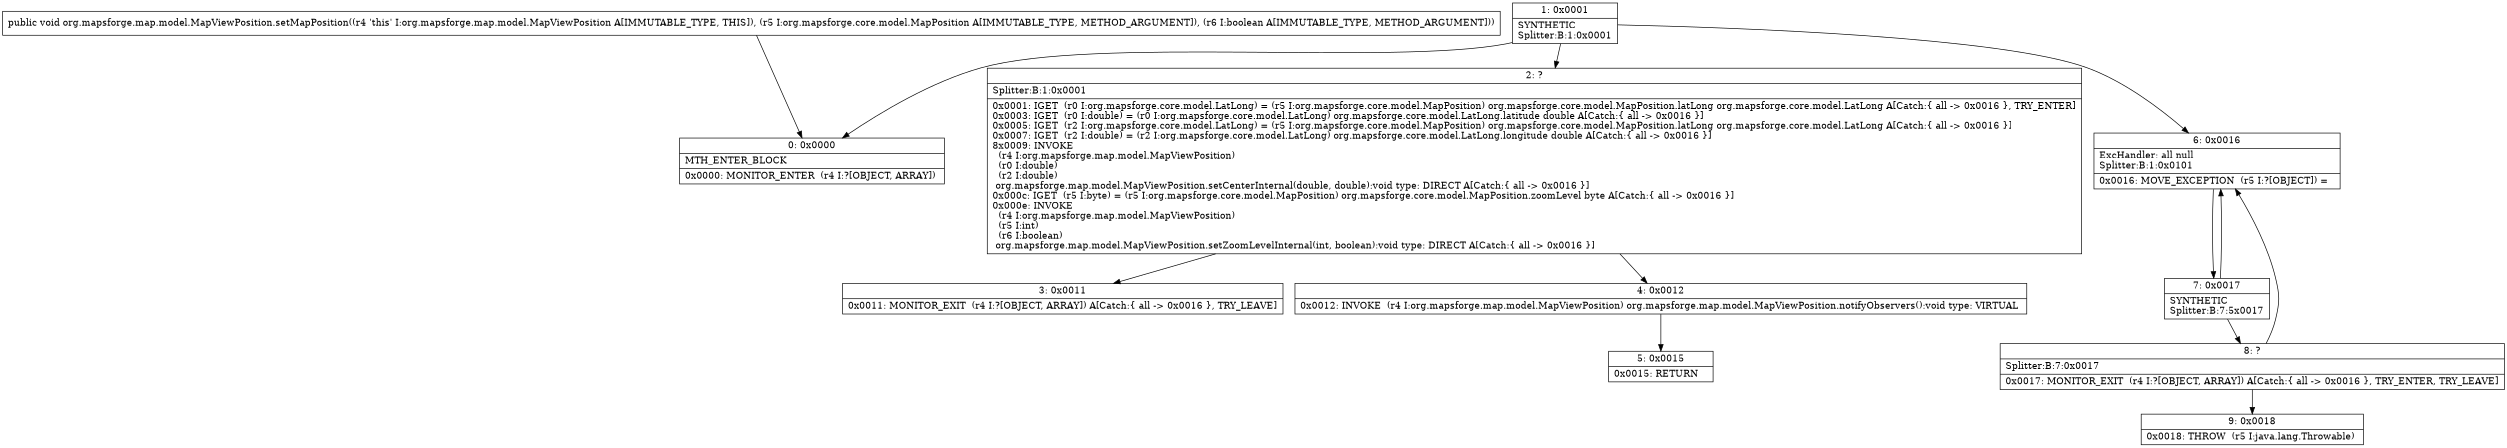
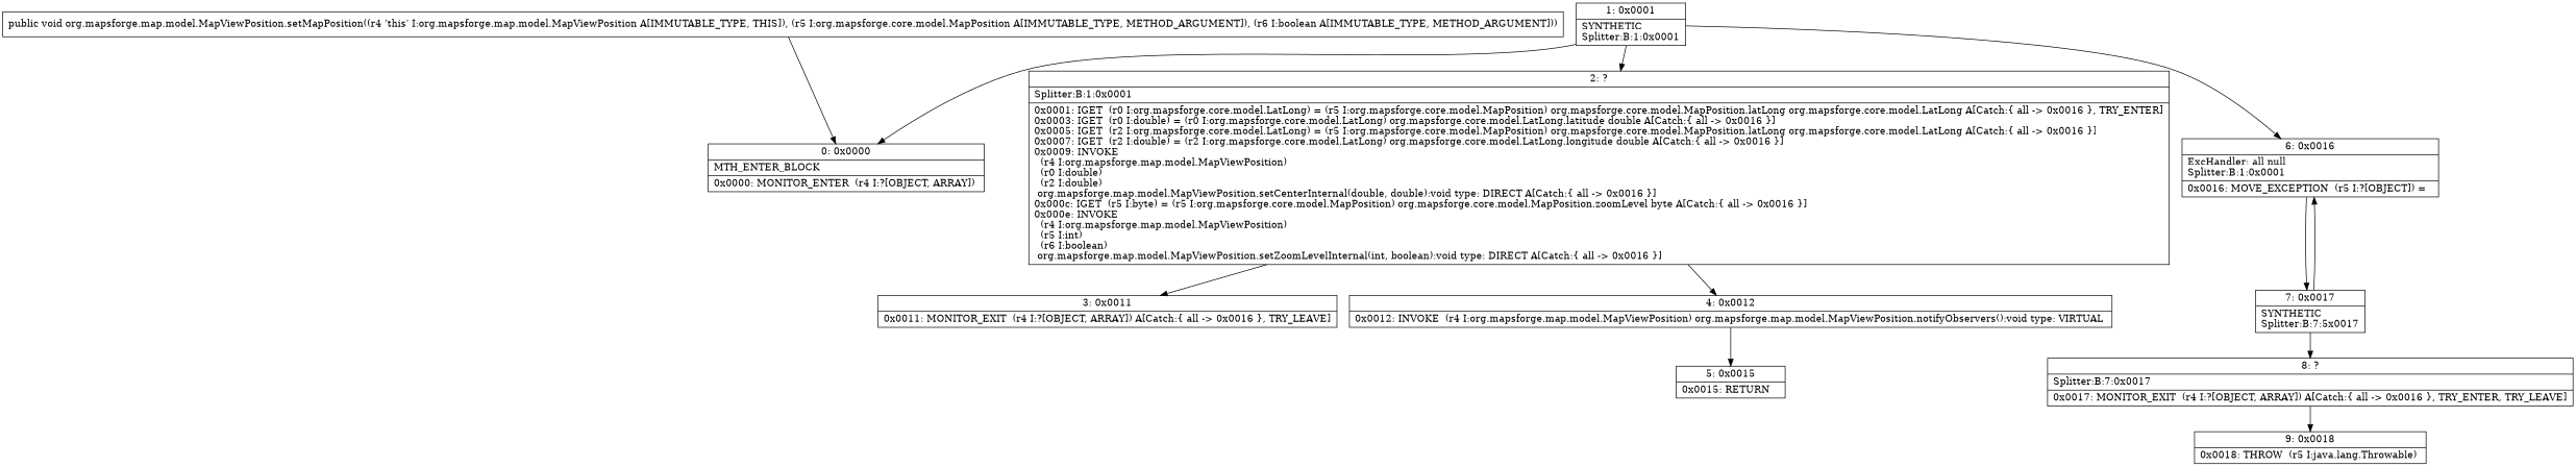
  digraph {
    node [shape=record]
    n1 [label="{0\:\ 0x0000|MTH_ENTER_BLOCK\l|0x0000: MONITOR_ENTER  (r4 I:?[OBJECT, ARRAY]) \l}"]
    n2 [label="{1\:\ 0x0001|SYNTHETIC\lSplitter:B:1:0x0001\l}"]
-   n3 [label="{2\:\ ?|Splitter:B:1:0x0001\l|0x0001: IGET  (r0 I:org.mapsforge.core.model.LatLong) = (r5 I:org.mapsforge.core.model.MapPosition) org.mapsforge.core.model.MapPosition.latLong org.mapsforge.core.model.LatLong A[Catch:\{ all \-\> 0x0016 \}, TRY_ENTER]\l0x0003: IGET  (r0 I:double) = (r0 I:org.mapsforge.core.model.LatLong) org.mapsforge.core.model.LatLong.latitude double A[Catch:\{ all \-\> 0x0016 \}]\l0x0005: IGET  (r2 I:org.mapsforge.core.model.LatLong) = (r5 I:org.mapsforge.core.model.MapPosition) org.mapsforge.core.model.MapPosition.latLong org.mapsforge.core.model.LatLong A[Catch:\{ all \-\> 0x0016 \}]\l0x0007: IGET  (r2 I:double) = (r2 I:org.mapsforge.core.model.LatLong) org.mapsforge.core.model.LatLong.longitude double A[Catch:\{ all \-\> 0x0016 \}]\l8x0009: INVOKE  \l  (r4 I:org.mapsforge.map.model.MapViewPosition)\l  (r0 I:double)\l  (r2 I:double)\l org.mapsforge.map.model.MapViewPosition.setCenterInternal(double, double):void type: DIRECT A[Catch:\{ all \-\> 0x0016 \}]\l0x000c: IGET  (r5 I:byte) = (r5 I:org.mapsforge.core.model.MapPosition) org.mapsforge.core.model.MapPosition.zoomLevel byte A[Catch:\{ all \-\> 0x0016 \}]\l0x000e: INVOKE  \l  (r4 I:org.mapsforge.map.model.MapViewPosition)\l  (r5 I:int)\l  (r6 I:boolean)\l org.mapsforge.map.model.MapViewPosition.setZoomLevelInternal(int, boolean):void type: DIRECT A[Catch:\{ all \-\> 0x0016 \}]\l}"]
-   n4 [label="{6\:\ 0x0016|ExcHandler: all null\lSplitter:B:1:0x0101\l|0x0016: MOVE_EXCEPTION  (r5 I:?[OBJECT]) =  \l}"]
+   n3 [label="{2\:\ ?|Splitter:B:1:0x0001\l|0x0001: IGET  (r0 I:org.mapsforge.core.model.LatLong) = (r5 I:org.mapsforge.core.model.MapPosition) org.mapsforge.core.model.MapPosition.latLong org.mapsforge.core.model.LatLong A[Catch:\{ all \-\> 0x0016 \}, TRY_ENTER]\l0x0003: IGET  (r0 I:double) = (r0 I:org.mapsforge.core.model.LatLong) org.mapsforge.core.model.LatLong.latitude double A[Catch:\{ all \-\> 0x0016 \}]\l0x0005: IGET  (r2 I:org.mapsforge.core.model.LatLong) = (r5 I:org.mapsforge.core.model.MapPosition) org.mapsforge.core.model.MapPosition.latLong org.mapsforge.core.model.LatLong A[Catch:\{ all \-\> 0x0016 \}]\l0x0007: IGET  (r2 I:double) = (r2 I:org.mapsforge.core.model.LatLong) org.mapsforge.core.model.LatLong.longitude double A[Catch:\{ all \-\> 0x0016 \}]\l0x0009: INVOKE  \l  (r4 I:org.mapsforge.map.model.MapViewPosition)\l  (r0 I:double)\l  (r2 I:double)\l org.mapsforge.map.model.MapViewPosition.setCenterInternal(double, double):void type: DIRECT A[Catch:\{ all \-\> 0x0016 \}]\l0x000c: IGET  (r5 I:byte) = (r5 I:org.mapsforge.core.model.MapPosition) org.mapsforge.core.model.MapPosition.zoomLevel byte A[Catch:\{ all \-\> 0x0016 \}]\l0x000e: INVOKE  \l  (r4 I:org.mapsforge.map.model.MapViewPosition)\l  (r5 I:int)\l  (r6 I:boolean)\l org.mapsforge.map.model.MapViewPosition.setZoomLevelInternal(int, boolean):void type: DIRECT A[Catch:\{ all \-\> 0x0016 \}]\l}"]
+   n4 [label="{6\:\ 0x0016|ExcHandler: all null\lSplitter:B:1:0x0001\l|0x0016: MOVE_EXCEPTION  (r5 I:?[OBJECT]) =  \l}"]
    n5 [label="{3\:\ 0x0011|0x0011: MONITOR_EXIT  (r4 I:?[OBJECT, ARRAY]) A[Catch:\{ all \-\> 0x0016 \}, TRY_LEAVE]\l}"]
    n6 [label="{4\:\ 0x0012|0x0012: INVOKE  (r4 I:org.mapsforge.map.model.MapViewPosition) org.mapsforge.map.model.MapViewPosition.notifyObservers():void type: VIRTUAL \l}"]
    n7 [label="{7\:\ 0x0017|SYNTHETIC\lSplitter:B:7:5x0017\l}"]
    n8 [label="{5\:\ 0x0015|0x0015: RETURN   \l}"]
    n9 [label="{8\:\ ?|Splitter:B:7:0x0017\l|0x0017: MONITOR_EXIT  (r4 I:?[OBJECT, ARRAY]) A[Catch:\{ all \-\> 0x0016 \}, TRY_ENTER, TRY_LEAVE]\l}"]
    n10 [label="{9\:\ 0x0018|0x0018: THROW  (r5 I:java.lang.Throwable) \l}"]
    n11 [label="{public void org.mapsforge.map.model.MapViewPosition.setMapPosition((r4 'this' I:org.mapsforge.map.model.MapViewPosition A[IMMUTABLE_TYPE, THIS]), (r5 I:org.mapsforge.core.model.MapPosition A[IMMUTABLE_TYPE, METHOD_ARGUMENT]), (r6 I:boolean A[IMMUTABLE_TYPE, METHOD_ARGUMENT])) }"]
    n2 -> n1
    n2 -> n3
    n2 -> n4
    n3 -> n5
    n3 -> n6
    n4 -> n7
    n6 -> n8
    n7 -> n4
    n7 -> n9
-   n9 -> n4
    n9 -> n10
    n11 -> n1
  }
